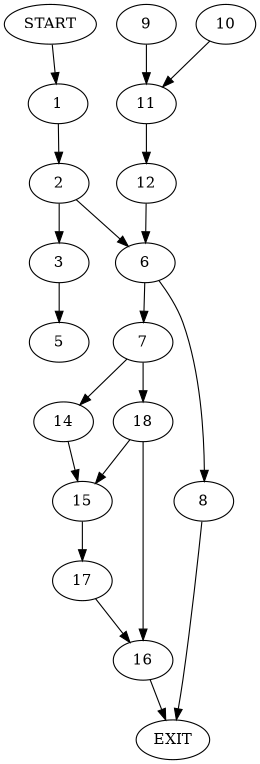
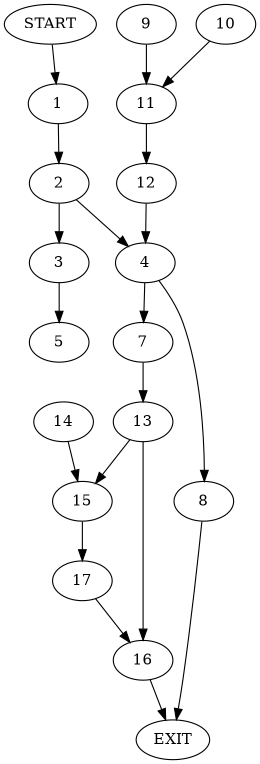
  digraph {
    n1 [label=START]
    1
    2
    n4 [label=EXIT]
    3
-   4 [label=6]
+   4
    5
    7
    8
-   13 [label=18]
+   13
    14
    9
    11
    10
    15
    16
    12
    17
    n1 -> 1
    1 -> 2
    2 -> 3
    2 -> 4
    3 -> 5
    4 -> 7
    4 -> 8
    7 -> 13
-   7 -> 14
    8 -> n4
    13 -> 15
    13 -> 16
    14 -> 15
    9 -> 11
    11 -> 12
    10 -> 11
    15 -> 17
    16 -> n4
    12 -> 4
    17 -> 16
  }
